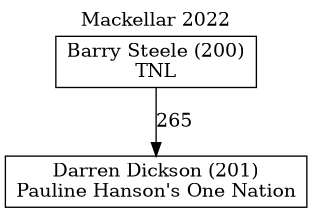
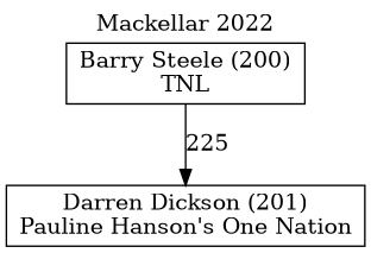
  digraph {
    label="Mackellar 2022"
    labelloc=t
    mclimit=10
    node [shape=box]
    n1 [label="Darren Dickson (201)\nPauline Hanson's One Nation"]
    n2 [label="Barry Steele (200)\nTNL"]
-   n2 -> n1 [label=265]
+   n2 -> n1 [label=225]
  }
